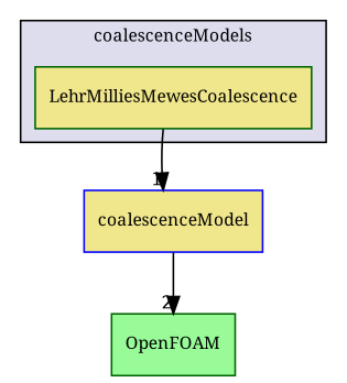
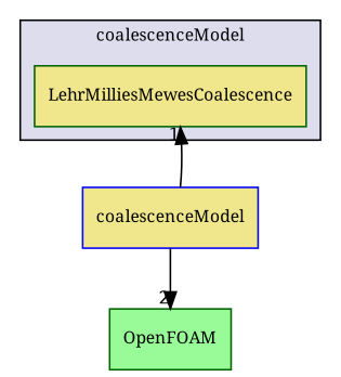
  digraph {
    compound=true
    fontname="Noto Serif"
    node [color=darkgreen fillcolor=khaki fontname="Noto Serif" fontsize=10 shape=box style=filled]
    edge [fontname="Noto Serif" labeldistance=1.5 labelfontname=Helvetica labelfontsize=10]
    n1 [label=LehrMilliesMewesCoalescence pencolor=black]
    n2 [color=blue label=coalescenceModel]
    n3 [fillcolor=palegreen label=OpenFOAM]
    subgraph cluster_1 {
      bgcolor="#ddddee"
      fontsize=10
-     label=coalescenceModels
+     label=coalescenceModel
      pencolor=black
      n1
    }
-   n1 -> n2 [headlabel=1]
+   n2 -> n1 [headlabel=1]
    n2 -> n3 [headlabel=2]
  }
